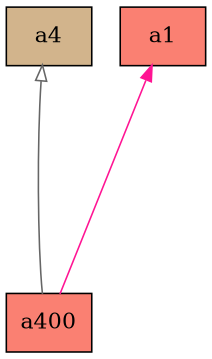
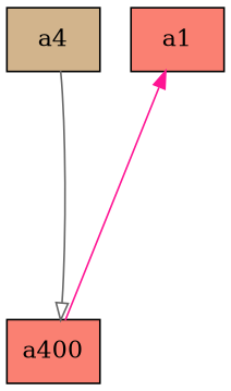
  digraph {
    rankdir=BT
    ranksep=2.0
    node [fillcolor=salmon shape=record style=filled]
    n1 [label="{a1}"]
    n2 [fillcolor=tan label="{a4}"]
    n3 [label="{a400}"]
    n3 -> n1 [arrowhead=normal color=deeppink]
-   n3 -> n2 [arrowhead=onormal color=gray40]
+   n2 -> n3 [arrowhead=onormal color=gray40]
  }
